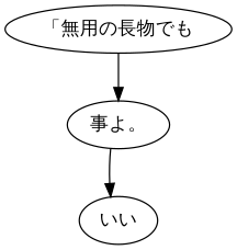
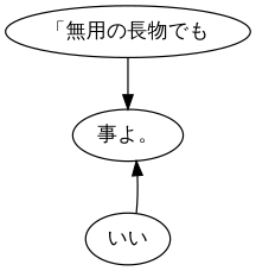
  digraph {
    n1 [label="「無用の長物でも"]
    n2 [label="事よ。"]
    n3 [label="いい"]
    n1 -> n2
-   n2 -> n3
+   n3 -> n2
  }
